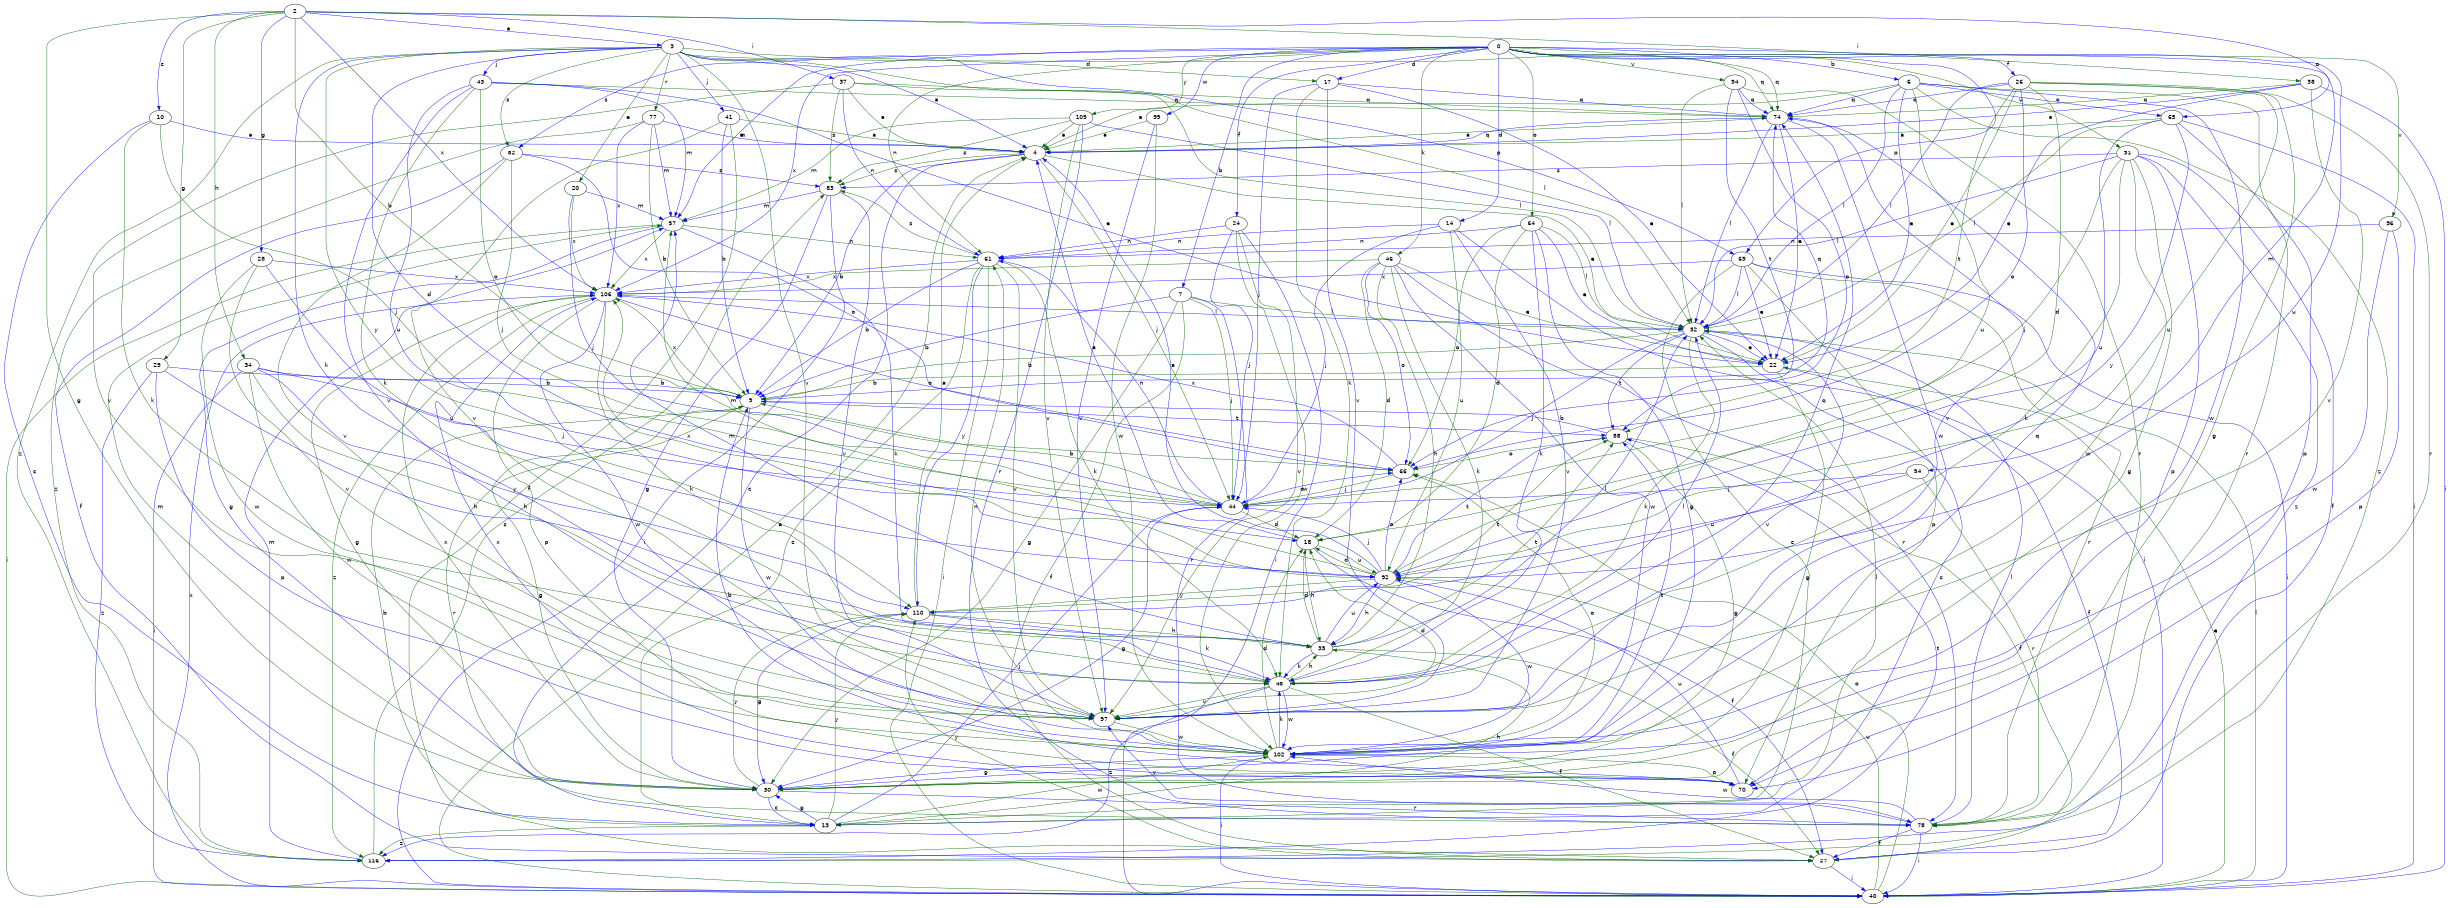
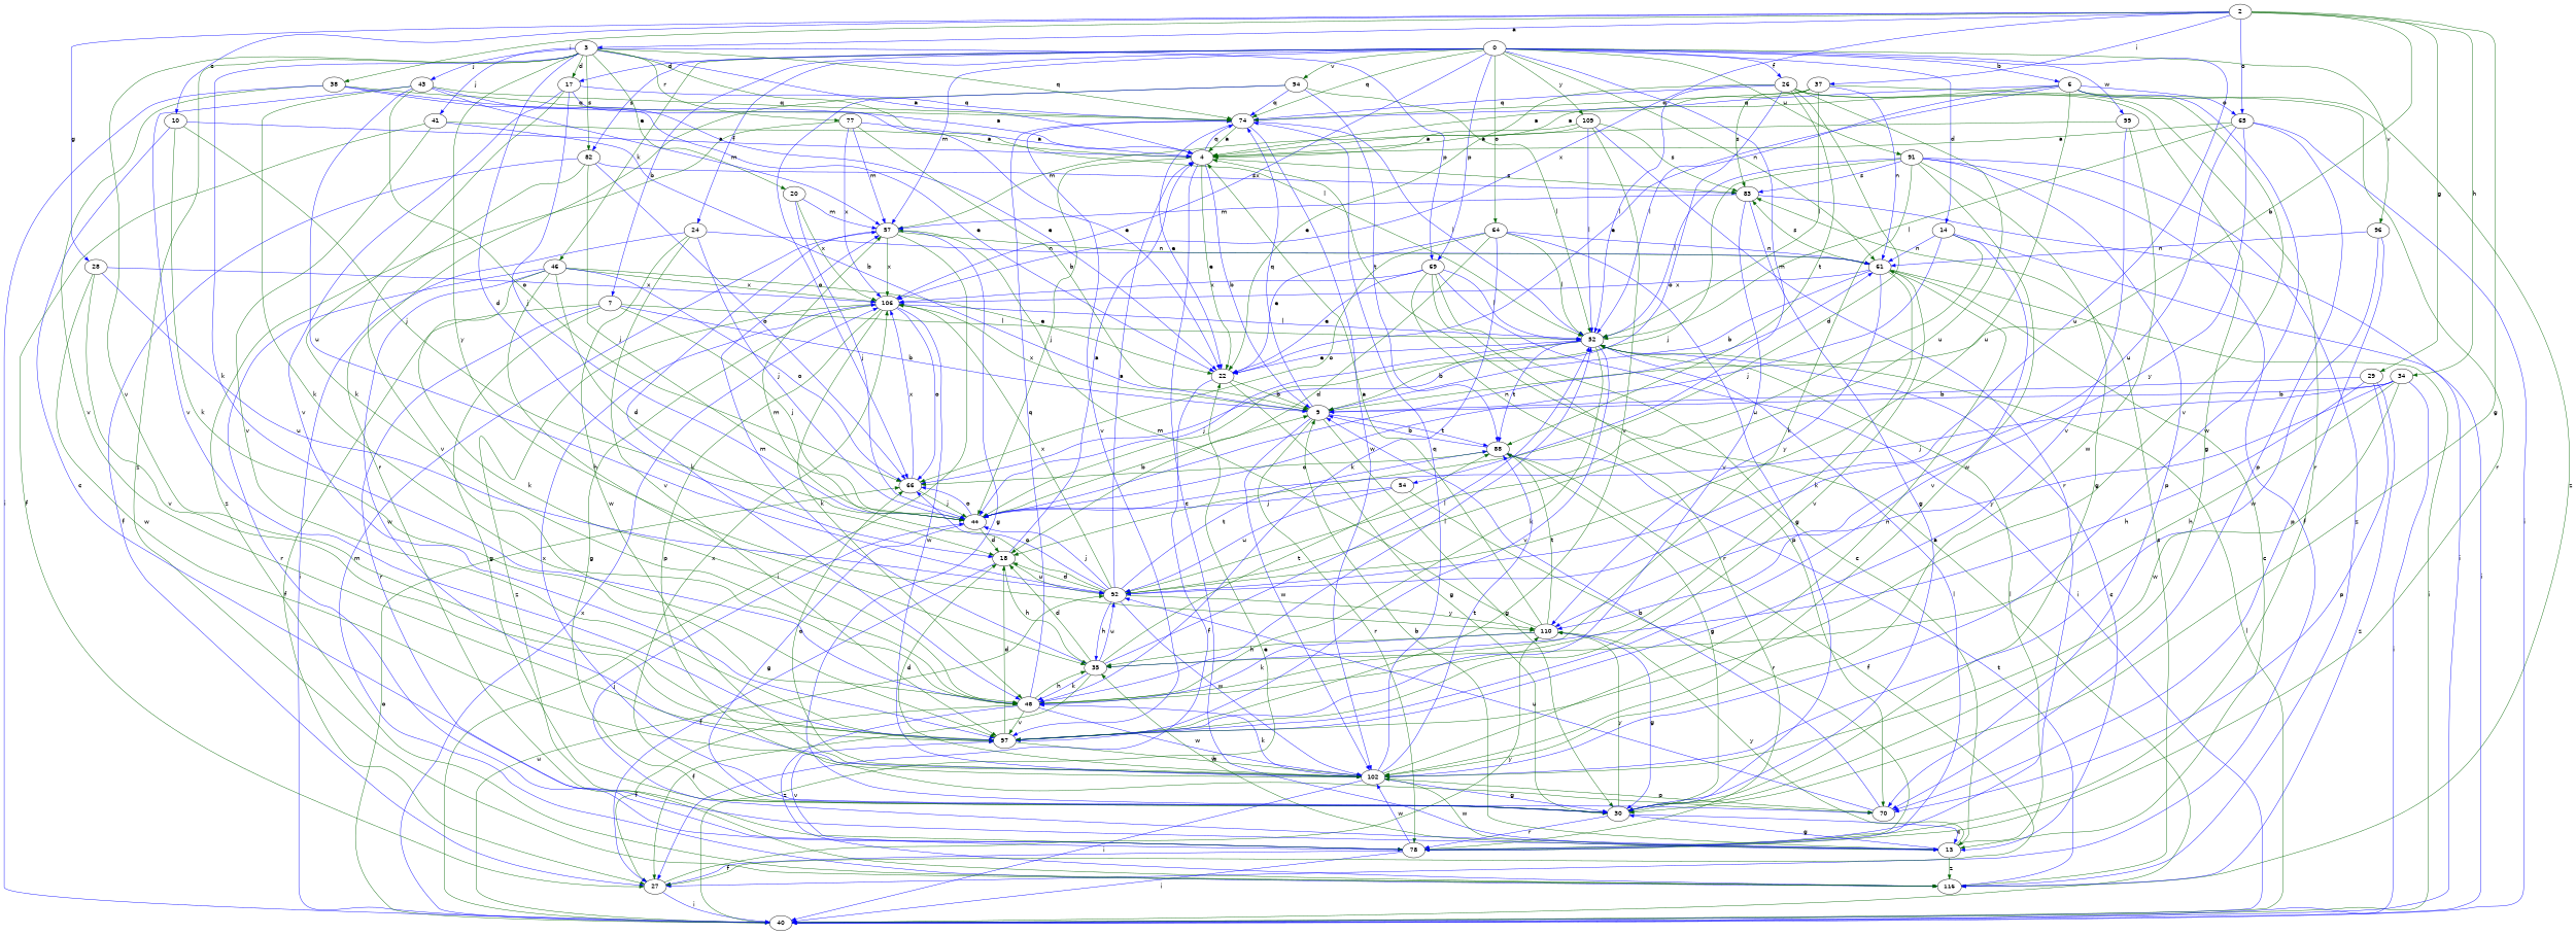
  strict digraph {
    fontname="DejaVu Sans"
    node [fontname="DejaVu Sans"]
    edge [color=blue fontname="DejaVu Sans"]
    0
    6
    7
    14
    17
    24
    26
    46
    54
    57
    61
    64
    69
    74
    82
    91
    92
    94
    96
    99
    106
    109
    65
    4
    52
    116
    22
    78
    102
    9
    30
    44
    27
    97
    40
    48
    18
    88
    66
    35
    110
    13
    83
    70
    2
    3
    10
    28
    29
    34
    37
    38
    20
    41
    43
    77
    0 -> 6 [label=b]
    0 -> 7 [label=b]
    0 -> 14 [label=d]
    0 -> 17 [label=d]
    0 -> 24 [label=f]
    0 -> 26 [label=f]
    0 -> 46 [color=darkgreen label=k]
    0 -> 54 [label=m]
    0 -> 57 [label=m]
    0 -> 61 [color=darkgreen label=n]
    0 -> 64 [color=darkgreen label=o]
    0 -> 69 [label=p]
    0 -> 74 [color=darkgreen label=q]
    0 -> 82 [label=s]
    0 -> 91 [color=darkgreen label=u]
    0 -> 92 [label=u]
    0 -> 94 [color=darkgreen label=v]
    0 -> 96 [color=darkgreen label=v]
    0 -> 99 [label=w]
    0 -> 106 [label=x]
    0 -> 109 [color=darkgreen label=y]
    6 -> 74 [label=q]
    6 -> 92 [color=darkgreen label=u]
    6 -> 65 [label=o]
    6 -> 4 [color=darkgreen label=a]
    6 -> 52 [label=l]
    6 -> 116 [color=darkgreen label=z]
    6 -> 22 [label=e]
    6 -> 78 [color=darkgreen label=r]
    6 -> 102 [label=w]
    7 -> 52 [color=darkgreen label=l]
    7 -> 78 [label=r]
    7 -> 9 [label=b]
    7 -> 30 [color=darkgreen label=g]
    7 -> 44 [color=darkgreen label=j]
    7 -> 27 [color=darkgreen label=f]
    14 -> 61 [label=n]
    14 -> 92 [color=darkgreen label=u]
    14 -> 44 [label=j]
    14 -> 97 [label=v]
    14 -> 40 [label=i]
    17 -> 74 [label=q]
    17 -> 22 [label=e]
    17 -> 44 [label=j]
    17 -> 97 [label=v]
    17 -> 48 [color=darkgreen label=k]
    24 -> 61 [label=n]
    24 -> 102 [color=darkgreen label=w]
    24 -> 44 [label=j]
    24 -> 97 [color=darkgreen label=v]
    24 -> 40 [label=i]
    26 -> 74 [label=q]
    26 -> 92 [color=darkgreen label=u]
    26 -> 52 [label=l]
    26 -> 22 [color=darkgreen label=e]
    26 -> 78 [color=darkgreen label=r]
    26 -> 30 [color=darkgreen label=g]
    26 -> 18 [color=darkgreen label=d]
    26 -> 88 [color=darkgreen label=t]
    26 -> 66 [label=o]
    46 -> 106 [color=darkgreen label=x]
    46 -> 22 [color=darkgreen label=e]
    46 -> 78 [label=r]
    46 -> 102 [label=w]
    46 -> 48 [color=darkgreen label=k]
    46 -> 18 [color=darkgreen label=d]
    46 -> 66 [label=o]
    46 -> 35 [color=darkgreen label=h]
    54 -> 92 [label=u]
    54 -> 78 [color=darkgreen label=r]
    54 -> 44 [label=j]
    57 -> 61 [color=darkgreen label=n]
    57 -> 106 [color=darkgreen label=x]
    57 -> 30 [label=g]
    57 -> 40 [color=darkgreen label=i]
    57 -> 48 [label=k]
    61 -> 106 [label=x]
    61 -> 9 [label=b]
    61 -> 97 [color=darkgreen label=v]
    61 -> 40 [color=darkgreen label=i]
    61 -> 48 [color=darkgreen label=k]
    61 -> 110 [label=y]
    61 -> 13 [color=darkgreen label=c]
    61 -> 83 [color=darkgreen label=s]
    64 -> 61 [label=n]
    64 -> 52 [color=darkgreen label=l]
    64 -> 22 [label=e]
    64 -> 30 [label=g]
    64 -> 48 [label=k]
    64 -> 18 [color=darkgreen label=d]
    64 -> 66 [color=darkgreen label=o]
    69 -> 106 [label=x]
    69 -> 52 [label=l]
    69 -> 22 [label=e]
    69 -> 78 [color=darkgreen label=r]
    69 -> 40 [label=i]
    69 -> 13 [color=darkgreen label=c]
    69 -> 70 [color=darkgreen label=p]
    74 -> 4 [color=darkgreen label=a]
    74 -> 52 [label=l]
    74 -> 22 [label=e]
    74 -> 102 [label=w]
    74 -> 97 [label=v]
    82 -> 44 [color=darkgreen label=j]
    82 -> 27 [label=f]
    82 -> 97 [color=darkgreen label=v]
    82 -> 66 [label=o]
    82 -> 83 [label=s]
    91 -> 52 [label=l]
    91 -> 116 [label=z]
    91 -> 102 [color=darkgreen label=w]
    91 -> 30 [color=darkgreen label=g]
    91 -> 44 [color=darkgreen label=j]
    91 -> 27 [label=f]
    91 -> 48 [color=darkgreen label=k]
    91 -> 83 [label=s]
    91 -> 70 [label=p]
    92 -> 57 [color=darkgreen label=m]
    92 -> 106 [color=darkgreen label=x]
    92 -> 4 [label=a]
    92 -> 102 [label=w]
    92 -> 44 [label=j]
    92 -> 18 [color=darkgreen label=d]
    92 -> 88 [label=t]
    92 -> 66 [label=o]
    92 -> 35 [label=h]
    92 -> 110 [color=darkgreen label=y]
    94 -> 74 [label=q]
    94 -> 52 [color=darkgreen label=l]
    94 -> 78 [color=darkgreen label=r]
    94 -> 88 [label=t]
    94 -> 66 [label=o]
    96 -> 61 [label=n]
    96 -> 102 [label=w]
    96 -> 70 [label=p]
    99 -> 4 [color=darkgreen label=a]
    99 -> 102 [color=darkgreen label=w]
    99 -> 97 [label=v]
    106 -> 52 [label=l]
    106 -> 116 [color=darkgreen label=z]
    106 -> 102 [label=w]
    106 -> 30 [color=darkgreen label=g]
    106 -> 48 [color=darkgreen label=k]
    106 -> 66 [label=o]
    106 -> 70 [color=darkgreen label=p]
    109 -> 57 [color=darkgreen label=m]
    109 -> 4 [color=darkgreen label=a]
    109 -> 52 [label=l]
    109 -> 78 [label=r]
    109 -> 97 [color=darkgreen label=v]
    109 -> 83 [color=darkgreen label=s]
    65 -> 92 [label=u]
    65 -> 4 [color=darkgreen label=a]
    65 -> 52 [color=darkgreen label=l]
    65 -> 40 [label=i]
    65 -> 110 [label=y]
    65 -> 70 [label=p]
    4 -> 74 [label=q]
    4 -> 22 [color=darkgreen label=e]
    4 -> 9 [label=b]
    4 -> 44 [color=darkgreen label=j]
    4 -> 13 [label=c]
    4 -> 83 [color=darkgreen label=s]
    52 -> 22 [label=e]
    52 -> 9 [color=darkgreen label=b]
    52 -> 44 [label=j]
    52 -> 97 [label=v]
    52 -> 48 [color=darkgreen label=k]
    52 -> 88 [label=t]
    52 -> 13 [label=c]
    116 -> 57 [label=m]
    116 -> 88 [label=t]
    116 -> 83 [color=darkgreen label=s]
    22 -> 9 [color=darkgreen label=b]
    22 -> 30 [color=darkgreen label=g]
    22 -> 27 [label=f]
    78 -> 52 [label=l]
    78 -> 102 [label=w]
    78 -> 27 [label=f]
    78 -> 97 [label=v]
    78 -> 40 [label=i]
    102 -> 61 [color=darkgreen label=n]
    102 -> 74 [label=q]
    102 -> 30 [label=g]
    102 -> 40 [label=i]
    102 -> 48 [label=k]
    102 -> 18 [color=darkgreen label=d]
    102 -> 88 [label=t]
    102 -> 66 [color=darkgreen label=o]
    102 -> 70 [color=darkgreen label=p]
    9 -> 74 [label=q]
    9 -> 106 [color=darkgreen label=x]
    9 -> 78 [color=darkgreen label=r]
    9 -> 102 [label=w]
    9 -> 30 [color=darkgreen label=g]
    9 -> 88 [label=t]
-   30 -> 57 [color=darkgreen label=m]
+   110 -> 57 [color=darkgreen label=m]
    30 -> 106 [color=darkgreen label=x]
    30 -> 78 [label=r]
    30 -> 110 [color=darkgreen label=y]
    30 -> 13 [label=c]
    44 -> 61 [label=n]
    44 -> 9 [color=darkgreen label=b]
    44 -> 30 [label=g]
    44 -> 18 [color=darkgreen label=d]
    44 -> 66 [label=o]
    27 -> 40 [label=i]
    27 -> 110 [color=darkgreen label=y]
    97 -> 102 [color=darkgreen label=w]
    97 -> 18 [color=darkgreen label=d]
    40 -> 92 [color=darkgreen label=u]
    40 -> 106 [label=x]
    40 -> 4 [color=darkgreen label=a]
    40 -> 52 [color=darkgreen label=l]
    40 -> 22 [color=darkgreen label=e]
    40 -> 66 [color=darkgreen label=o]
    48 -> 74 [label=q]
    48 -> 52 [label=l]
    48 -> 116 [label=z]
    48 -> 102 [label=w]
    48 -> 27 [color=darkgreen label=f]
    48 -> 97 [color=darkgreen label=v]
    48 -> 35 [color=darkgreen label=h]
    18 -> 92 [color=darkgreen label=u]
    18 -> 4 [label=a]
    18 -> 27 [label=f]
    18 -> 35 [color=darkgreen label=h]
    88 -> 9 [label=b]
    88 -> 30 [color=darkgreen label=g]
    88 -> 27 [color=darkgreen label=f]
    88 -> 66 [color=darkgreen label=o]
    66 -> 106 [label=x]
    66 -> 44 [color=darkgreen label=j]
    35 -> 57 [label=m]
    35 -> 92 [label=u]
    35 -> 52 [label=l]
    35 -> 27 [color=darkgreen label=f]
    35 -> 48 [label=k]
    35 -> 18 [color=darkgreen label=d]
    35 -> 88 [color=darkgreen label=t]
    110 -> 4 [color=darkgreen label=a]
    110 -> 30 [label=g]
    110 -> 48 [label=k]
    110 -> 88 [color=darkgreen label=t]
    110 -> 35 [color=darkgreen label=h]
    13 -> 52 [color=darkgreen label=l]
    13 -> 116 [color=darkgreen label=z]
    13 -> 102 [color=darkgreen label=w]
    13 -> 9 [color=darkgreen label=b]
    13 -> 30 [label=g]
    13 -> 44 [label=j]
    13 -> 35 [color=darkgreen label=h]
    13 -> 110 [color=darkgreen label=y]
    83 -> 57 [label=m]
    83 -> 30 [label=g]
    83 -> 97 [label=v]
    83 -> 40 [label=i]
    70 -> 92 [label=u]
    70 -> 106 [label=x]
    70 -> 9 [label=b]
    2 -> 106 [label=x]
    2 -> 65 [label=o]
    2 -> 9 [color=darkgreen label=b]
    2 -> 30 [color=darkgreen label=g]
    2 -> 3 [label=a]
    2 -> 10 [label=c]
    2 -> 28 [label=g]
    2 -> 29 [color=darkgreen label=g]
    2 -> 34 [color=darkgreen label=h]
    2 -> 37 [label=i]
    2 -> 38 [color=darkgreen label=i]
    3 -> 17 [color=darkgreen label=d]
    3 -> 69 [label=p]
    3 -> 74 [color=darkgreen label=q]
    3 -> 82 [color=darkgreen label=s]
    3 -> 4 [label=a]
    3 -> 52 [color=darkgreen label=l]
    3 -> 116 [color=darkgreen label=z]
    3 -> 97 [color=darkgreen label=v]
    3 -> 48 [label=k]
    3 -> 18 [label=d]
    3 -> 110 [color=darkgreen label=y]
    3 -> 20 [color=darkgreen label=e]
    3 -> 41 [label=j]
    3 -> 43 [label=j]
    3 -> 77 [color=darkgreen label=r]
    10 -> 4 [label=a]
    10 -> 44 [color=darkgreen label=j]
    10 -> 48 [color=darkgreen label=k]
    10 -> 13 [label=c]
    28 -> 92 [label=u]
    28 -> 106 [label=x]
    28 -> 102 [color=darkgreen label=w]
    28 -> 97 [color=darkgreen label=v]
    29 -> 116 [label=z]
    29 -> 9 [label=b]
    29 -> 35 [label=h]
    29 -> 70 [label=p]
    34 -> 102 [color=darkgreen label=w]
    34 -> 9 [label=b]
    34 -> 44 [label=j]
    34 -> 40 [label=i]
    34 -> 35 [color=darkgreen label=h]
    34 -> 110 [label=y]
    37 -> 61 [label=n]
    37 -> 74 [color=darkgreen label=q]
    37 -> 4 [color=darkgreen label=a]
    37 -> 52 [color=darkgreen label=l]
    37 -> 97 [color=darkgreen label=v]
    37 -> 83 [color=darkgreen label=s]
    38 -> 74 [color=darkgreen label=q]
    38 -> 4 [label=a]
    38 -> 22 [label=e]
    38 -> 97 [color=darkgreen label=v]
    38 -> 40 [label=i]
    20 -> 57 [label=m]
    20 -> 106 [color=darkgreen label=x]
    20 -> 44 [label=j]
    41 -> 4 [color=darkgreen label=a]
    41 -> 9 [label=b]
    41 -> 27 [color=darkgreen label=f]
    41 -> 97 [color=darkgreen label=v]
    43 -> 57 [label=m]
    43 -> 74 [color=darkgreen label=q]
    43 -> 92 [label=u]
    43 -> 22 [label=e]
    43 -> 97 [label=v]
    43 -> 48 [color=darkgreen label=k]
    43 -> 66 [color=darkgreen label=o]
    77 -> 57 [label=m]
    77 -> 106 [label=x]
    77 -> 4 [label=a]
    77 -> 116 [color=darkgreen label=z]
    77 -> 9 [color=darkgreen label=b]
  }
